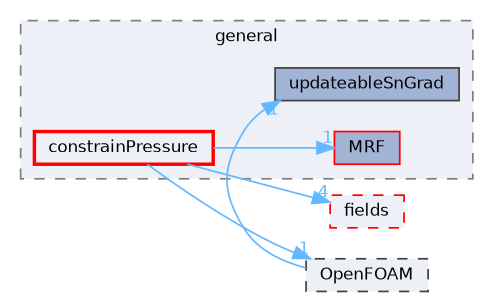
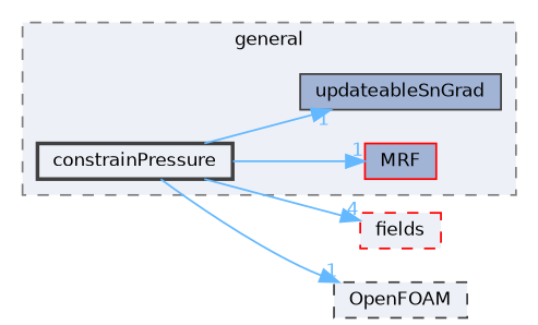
  digraph {
    compound=true
    rankdir=LR
    node [color=grey25 fillcolor="#edf0f7" fontname=Helvetica fontsize=10 shape=box style=filled]
    edge [color=steelblue1 fontcolor=steelblue1 fontname=Helvetica fontsize=10 headlabel=1 labeldistance=1.5 labelfontname=Helvetica labelfontsize=10]
    n1 [color=red fillcolor="#a2b4d6" height=0.2 label=MRF width=0.4]
    n2 [fillcolor="#a2b4d6" height=0.2 label=updateableSnGrad width=0.4]
-   n3 [color=red height=0.2 label=constrainPressure style="filled,bold" width=0.4]
+   n3 [height=0.2 label=constrainPressure style="filled,bold" width=0.4]
    n4 [color=red height=0.2 label=fields style="filled,dashed" width=0.4]
    n5 [height=0.2 label=OpenFOAM style="filled,dashed" width=0.4]
    subgraph cluster_1 {
      bgcolor="#edf0f7"
      fontname=Helvetica
      fontsize=10
      label=general
      pencolor=grey50
      style="filled,dashed"
      n1
      n2
      n3
    }
    n3 -> n1
-   n5 -> n2
+   n3 -> n2
    n3 -> n4 [headlabel=4]
    n3 -> n5
  }
